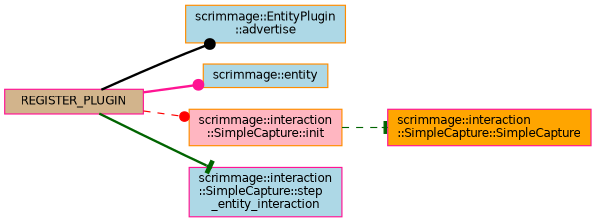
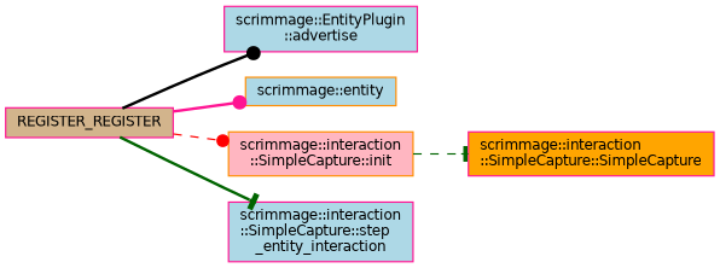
  digraph {
    rankdir=LR
    node [color=deeppink fillcolor=lightblue fontname=Helvetica fontsize=10 shape=record style=filled]
    edge [arrowhead=dot color=darkgreen fontname=Helvetica fontsize=10 labelfontname=Helvetica labelfontsize=10 style=bold]
-   n1 [fillcolor=tan fontcolor=black height=0.2 label=REGISTER_PLUGIN width=0.4]
-   n2 [color=darkorange height=0.2 label="scrimmage::EntityPlugin\l::advertise" width=0.4]
+   n1 [fillcolor=tan fontcolor=black height=0.2 label=REGISTER_REGISTER width=0.4]
+   n2 [height=0.2 label="scrimmage::EntityPlugin\l::advertise" width=0.4]
    n3 [color=darkorange height=0.2 label="scrimmage::entity" width=0.4]
    n4 [color=darkorange fillcolor=lightpink height=0.2 label="scrimmage::interaction\l::SimpleCapture::init" width=0.4]
    n5 [height=0.2 label="scrimmage::interaction\l::SimpleCapture::step\l_entity_interaction" width=0.4]
    n6 [fillcolor=orange height=0.2 label="scrimmage::interaction\l::SimpleCapture::SimpleCapture" width=0.4]
    n1 -> n2 [color=black]
    n1 -> n3 [color=deeppink]
    n1 -> n4 [color=red style=dashed]
    n1 -> n5 [arrowhead=tee]
    n4 -> n6 [arrowhead=tee style=dashed]
  }
